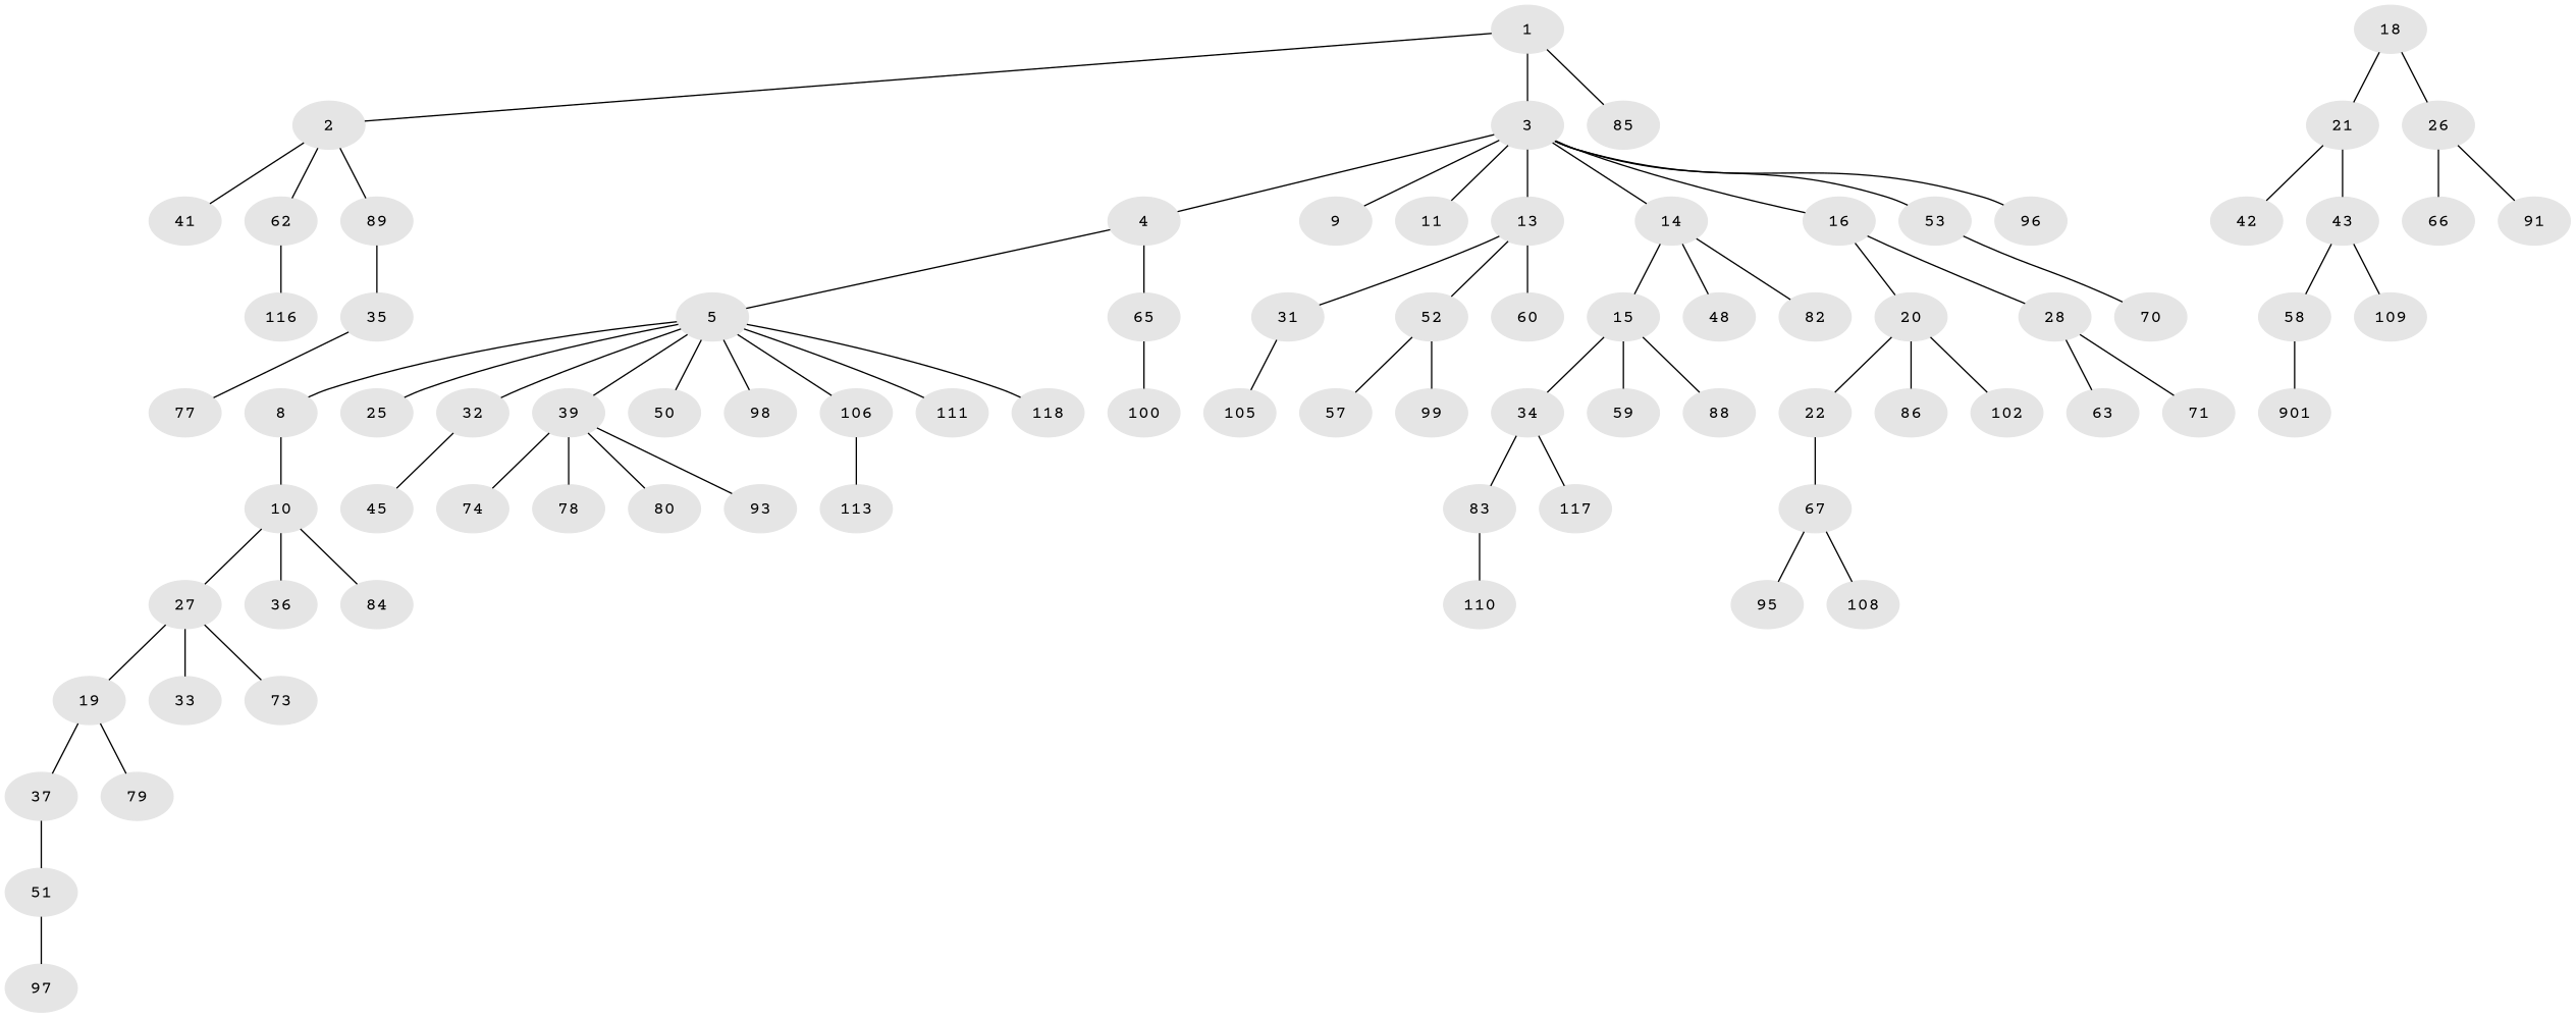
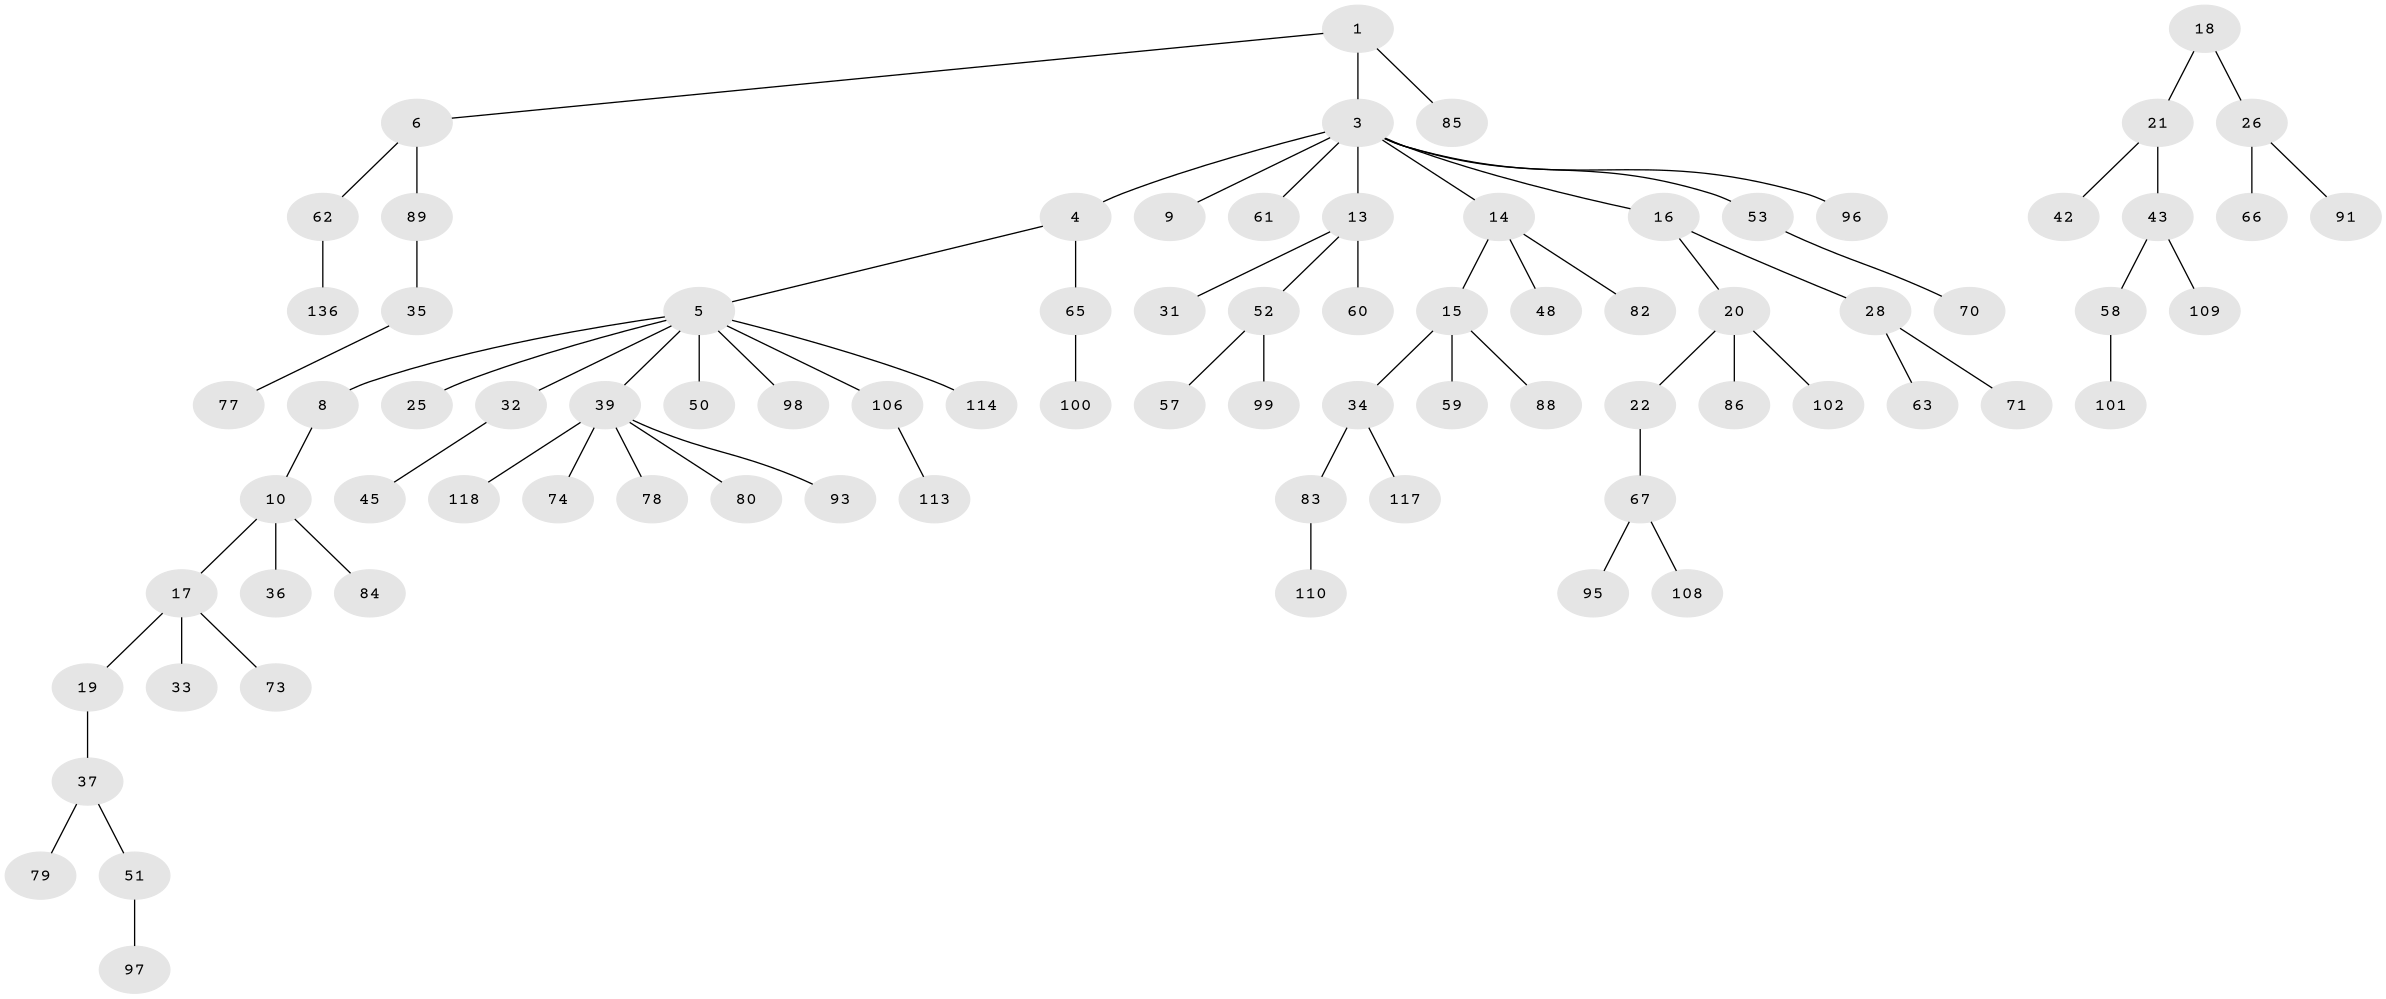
  graph {
    fontname="Courier Prime"
    node [color=gray90 fontname="Courier Prime" style=filled]
    edge [fontname="Courier Prime"]
    1 [super="+12"]
-   2 [super="+40"]
+   2 [super="+40" label=6]
    3 [super="+6"]
    85
-   41 [super="+107"]
    62 [super="+115"]
    89
    4
    9 [super="+75"]
-   11 [super="+47"]
+   11 [super="+47" label=61]
    13 [super="+23"]
    14 [super="+29"]
    16
    53
    96
    35
    77
-   116
+   116 [label=136]
    5 [super="+7"]
    65 [super="+72"]
    31 [super="+90"]
    52 [super="+76"]
    60
    15 [super="+55"]
    48 [super="+92"]
    82 [super="+104"]
    20 [super="+44"]
    28 [super="+30"]
    70
    8 [super="+87"]
    25
    32
    39 [super="+56"]
    50
    98
    106 [super="+111"]
-   114 [label=111]
+   114
    118
    100
    10 [super="+24"]
    18 [super="+94"]
    21
    26 [super="+64"]
    45
    74
    78
    80
    93 [super="+119"]
    113
-   17 [super="+27" label=27]
+   17 [super="+27"]
    36
    84
    19 [super="+54"]
    33
    73
-   105
    57
    99
    34 [super="+61"]
    59
    88
    83
    117
    22 [super="+46"]
    86
    102
    63 [super="+69"]
    71 [super="+103"]
    37
    79
    42
    43 [super="+49"]
    66
    91
    51 [super="+81"]
    67 [super="+112"]
    58 [super="+68"]
    109
    95
    108
    110
    97
-   101 [label=901]
+   101
    1 -- 2
    1 -- 3
    1 -- 85
-   2 -- 41
    2 -- 62
    2 -- 89
    3 -- 4
    3 -- 9
    3 -- 11
    3 -- 13
    3 -- 14
    3 -- 16
    3 -- 53
    3 -- 96
    62 -- 116
    89 -- 35
    4 -- 5
    4 -- 65
    13 -- 31
    13 -- 52
    13 -- 60
    14 -- 15
    14 -- 48
    14 -- 82
    16 -- 20
    16 -- 28
    53 -- 70
    35 -- 77
    5 -- 8
    5 -- 25
    5 -- 32
    5 -- 39
    5 -- 50
    5 -- 98
    5 -- 106
    5 -- 114
-   5 -- 118
+   39 -- 118
    65 -- 100
-   31 -- 105
    52 -- 57
    52 -- 99
    15 -- 34
    15 -- 59
    15 -- 88
    20 -- 22
    20 -- 86
    20 -- 102
    28 -- 63
    28 -- 71
    8 -- 10
    32 -- 45
    39 -- 74
    39 -- 78
    39 -- 80
    39 -- 93
    106 -- 113
    10 -- 17
    10 -- 36
    10 -- 84
    18 -- 21
    18 -- 26
    21 -- 42
    21 -- 43
    26 -- 66
    26 -- 91
    17 -- 19
    17 -- 33
    17 -- 73
    19 -- 37
-   19 -- 79
+   37 -- 79
    34 -- 83
    34 -- 117
    83 -- 110
    22 -- 67
    37 -- 51
    43 -- 58
    43 -- 109
    51 -- 97
    67 -- 95
    67 -- 108
    58 -- 101
  }
